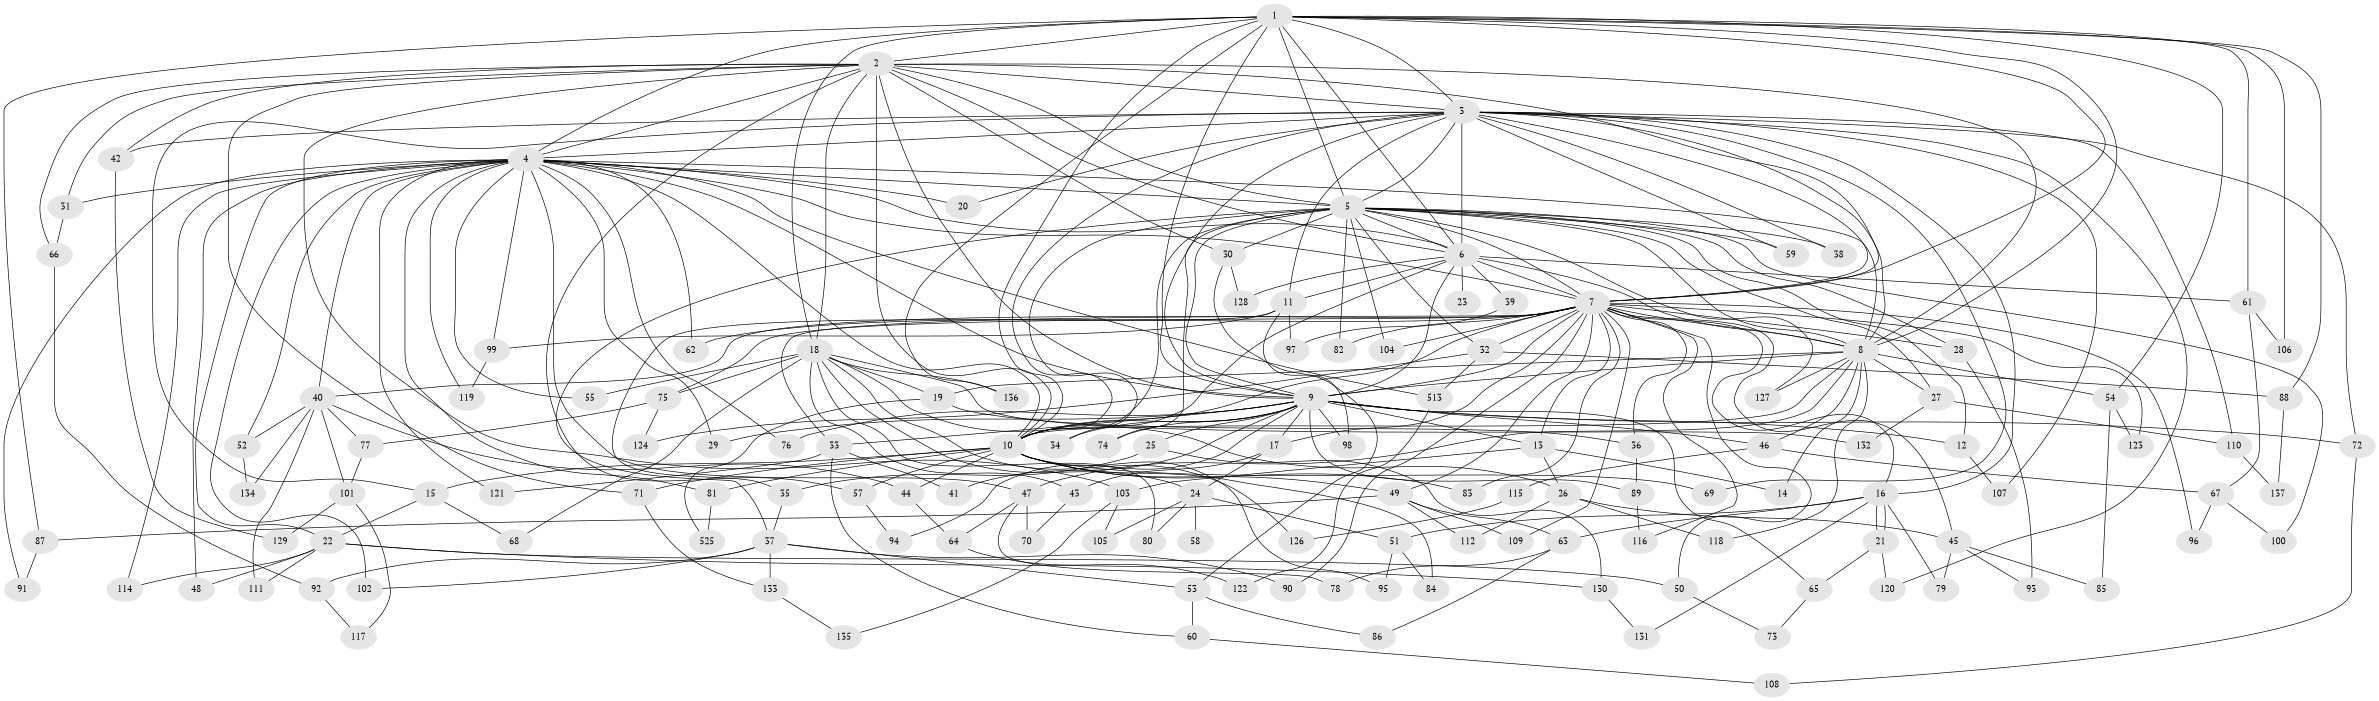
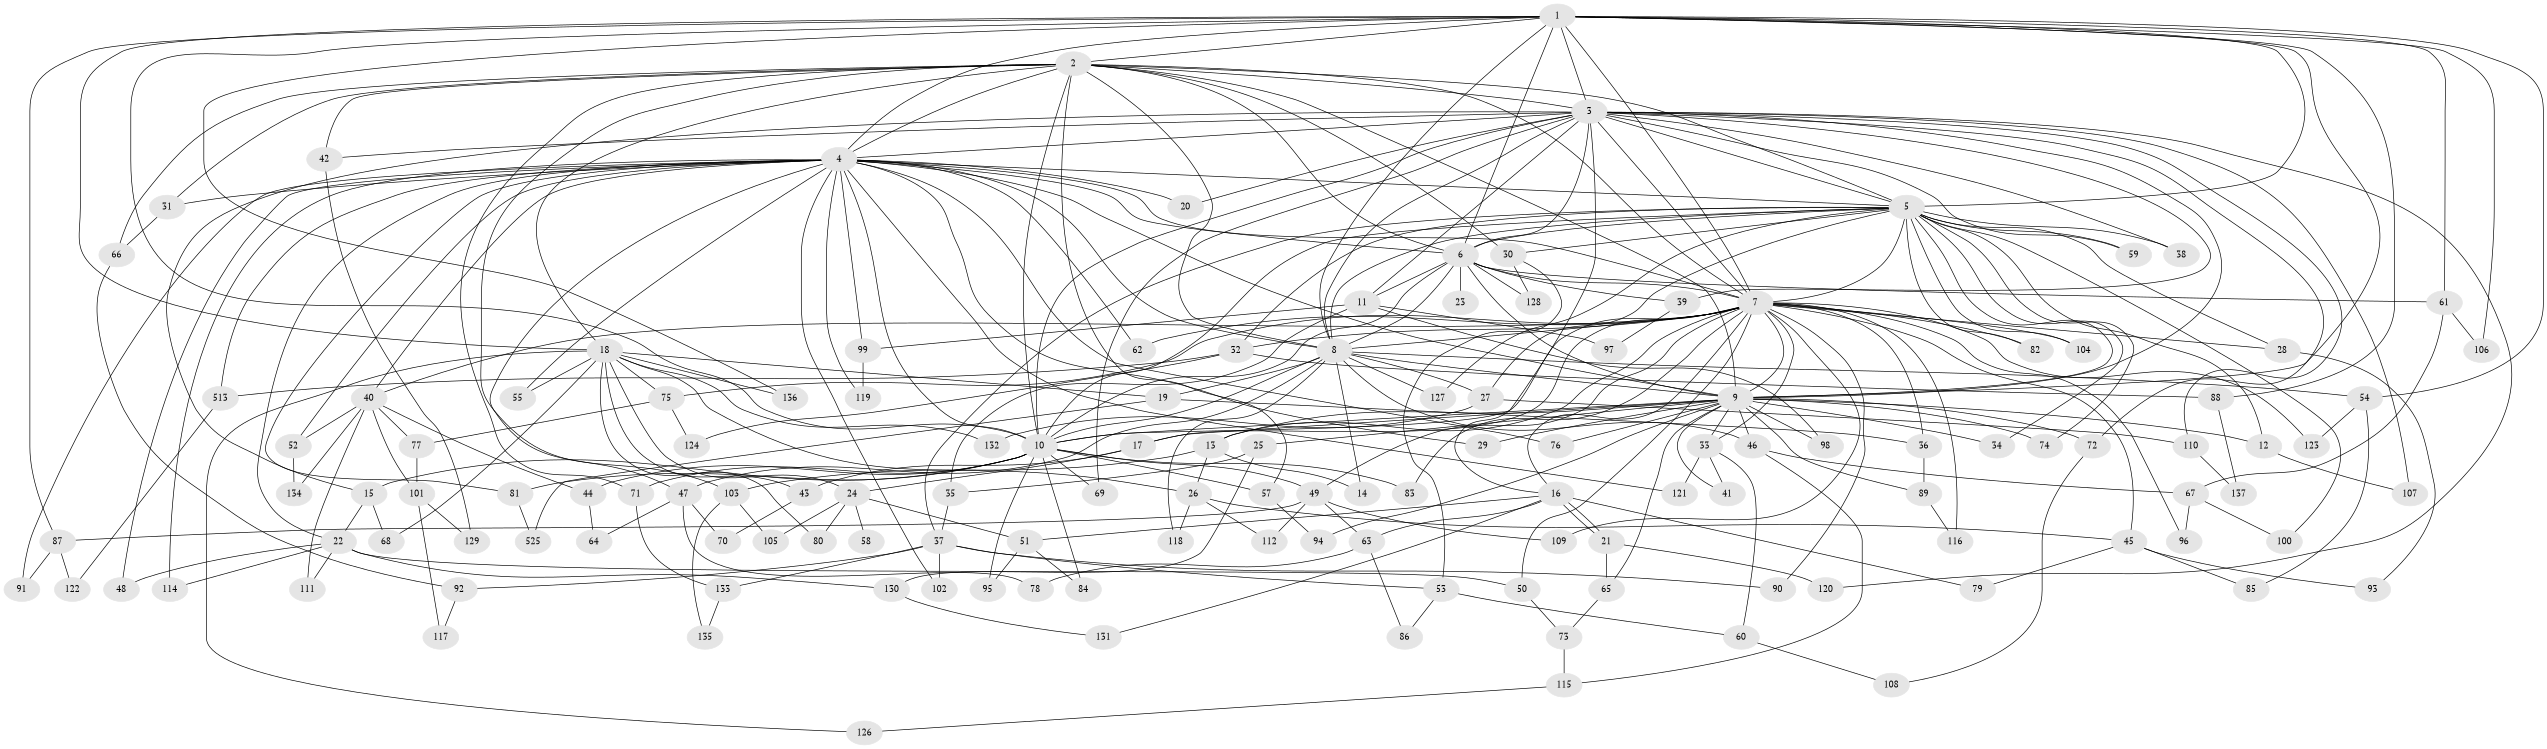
  graph {
    fontname="PT Serif"
    node [color=gray90 fontname="PT Serif" style=filled]
    edge [fontname="PT Serif"]
    1
    2
    3
    4
    5
    6
    7
    8
    9
    10
    18
    54
    61
    87
    88
    106
    136
    30
    31
    42
    57
    66
    71
    103
    11
    15
    16
    20
    38
    39
    59
    69
    72
    107
    110
    120
    22
    29
    40
    47
    48
    52
    55
    62
    76
    81
    91
    99
    102
    n50 [label=513]
    114
    119
    121
    12
    27
    28
    32
    34
    37
    74
    82
    100
    104
    127
    23
    128
    13
    17
    33
    36
    45
    49
    50
    75
    83
    90
    96
    109
    116
    123
    14
    19
    46
    118
    25
    41
    65
    89
    94
    98
    44
    84
    95
    26
    68
    24
    43
    80
    126
    132
    85
    67
    137
    53
    129
    92
    133
    105
    135
    35
    97
    21
    51
    63
    79
    131
    108
    111
    130
    77
    101
    134
    70
    64
    78
    n126 [label=525]
    122
    93
    124
    60
    112
    73
    115
    86
    58
    117
    1 -- 2
    1 -- 3
    1 -- 4
    1 -- 5
    1 -- 6
    1 -- 7
    1 -- 8
    1 -- 9
    1 -- 10
    1 -- 18
    1 -- 54
    1 -- 61
    1 -- 87
    1 -- 88
    1 -- 106
    1 -- 136
    2 -- 3
    2 -- 4
    2 -- 5
    2 -- 6
    2 -- 7
    2 -- 8
    2 -- 9
    2 -- 10
    2 -- 18
    2 -- 30
    2 -- 31
    2 -- 42
    2 -- 57
    2 -- 66
    2 -- 71
    2 -- 103
    3 -- 4
    3 -- 5
    3 -- 6
    3 -- 7
    3 -- 8
    3 -- 9
    3 -- 10
    3 -- 42
    3 -- 11
    3 -- 15
    3 -- 16
    3 -- 20
    3 -- 38
+   3 -- 39
    3 -- 59
    3 -- 69
    3 -- 72
    3 -- 107
    3 -- 110
    3 -- 120
    4 -- 5
    4 -- 6
    4 -- 7
    4 -- 8
    4 -- 9
    4 -- 10
    4 -- 31
    4 -- 20
    4 -- 22
    4 -- 29
    4 -- 40
    4 -- 47
    4 -- 48
    4 -- 52
    4 -- 55
    4 -- 62
    4 -- 76
    4 -- 81
    4 -- 91
    4 -- 99
    4 -- 102
    4 -- n50
    4 -- 114
    4 -- 119
    4 -- 121
    5 -- 6
    5 -- 7
    5 -- 8
    5 -- 9
    5 -- 10
    5 -- 30
    5 -- 38
    5 -- 59
    5 -- 12
    5 -- 27
    5 -- 28
    5 -- 32
    5 -- 34
    5 -- 37
    5 -- 74
    5 -- 82
    5 -- 100
    5 -- 104
    5 -- 127
    6 -- 7
    6 -- 8
    6 -- 9
    6 -- 10
    6 -- 61
    6 -- 11
    6 -- 39
    6 -- 23
    6 -- 128
    7 -- 8
    7 -- 9
    7 -- 10
    7 -- 16
    7 -- 40
    7 -- 62
    7 -- 28
    7 -- 32
    7 -- 82
    7 -- 104
    7 -- 13
    7 -- 17
    7 -- 33
    7 -- 36
    7 -- 45
    7 -- 49
    7 -- 50
    7 -- 75
    7 -- 83
    7 -- 90
    7 -- 96
    7 -- 109
    7 -- 116
    7 -- 123
    8 -- 9
    8 -- 10
    8 -- 54
    8 -- 47
    8 -- 27
    8 -- 127
    8 -- 14
    8 -- 19
    8 -- 46
    8 -- 118
    9 -- 10
    9 -- 72
    9 -- 29
    9 -- 76
    9 -- 12
    9 -- 34
    9 -- 74
    9 -- 13
    9 -- 17
    9 -- 33
    9 -- 46
    9 -- 25
    9 -- 41
    9 -- 65
    9 -- 89
    9 -- 94
    9 -- 98
    10 -- 57
    10 -- 71
    10 -- 15
    10 -- 69
    10 -- 81
    10 -- 49
    10 -- 83
    10 -- 44
    10 -- 84
    10 -- 95
    18 -- 136
    18 -- 55
    18 -- 75
    18 -- 19
    18 -- 26
    18 -- 68
    18 -- 24
    18 -- 43
    18 -- 80
    18 -- 126
    18 -- 132
    54 -- 123
    54 -- 85
    61 -- 106
    61 -- 67
    87 -- 91
    88 -- 137
    30 -- 128
    30 -- 53
    31 -- 66
    42 -- 129
    57 -- 94
    66 -- 92
    71 -- 133
    103 -- 105
    103 -- 135
    11 -- 99
    11 -- 98
    11 -- 35
    11 -- 97
    15 -- 22
    15 -- 68
    16 -- 21
    16 -- 21
    16 -- 51
    16 -- 63
    16 -- 79
    16 -- 131
    39 -- 97
    72 -- 108
    110 -- 137
    22 -- 48
    22 -- 114
    22 -- 50
    22 -- 111
    22 -- 130
    40 -- 52
    40 -- 44
    40 -- 111
    40 -- 77
    40 -- 101
    40 -- 134
    47 -- 70
    47 -- 64
    47 -- 78
    52 -- 134
    81 -- n126
    99 -- 119
    n50 -- 122
    12 -- 107
    27 -- 110
    27 -- 132
    28 -- 93
    32 -- 88
    32 -- n50
    32 -- 124
    37 -- 102
    37 -- 90
    37 -- 53
    37 -- 92
    37 -- 133
    13 -- 103
    13 -- 14
    13 -- 26
    17 -- 24
    17 -- 43
    33 -- 121
    33 -- 41
    33 -- 60
    36 -- 89
    45 -- 85
    45 -- 79
    45 -- 93
    49 -- 87
    49 -- 109
    49 -- 63
    49 -- 112
    50 -- 73
    75 -- 77
    75 -- 124
    19 -- 36
    19 -- n126
    46 -- 67
    46 -- 115
    25 -- 35
    25 -- 130
    65 -- 73
    89 -- 116
    44 -- 64
    26 -- 45
    26 -- 118
    26 -- 112
    24 -- 80
    24 -- 105
    24 -- 51
    24 -- 58
    43 -- 70
    67 -- 100
    67 -- 96
    53 -- 60
    53 -- 86
    92 -- 117
    133 -- 135
    35 -- 37
    21 -- 120
    21 -- 65
    51 -- 84
    51 -- 95
    63 -- 78
    63 -- 86
    130 -- 131
    77 -- 101
    101 -- 129
    101 -- 117
-   64 -- 122
+   87 -- 122
    60 -- 108
+   73 -- 115
    115 -- 126
  }
